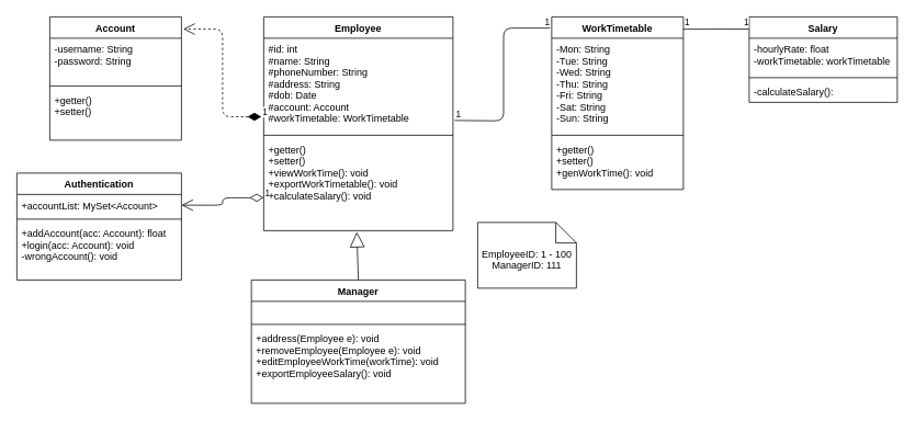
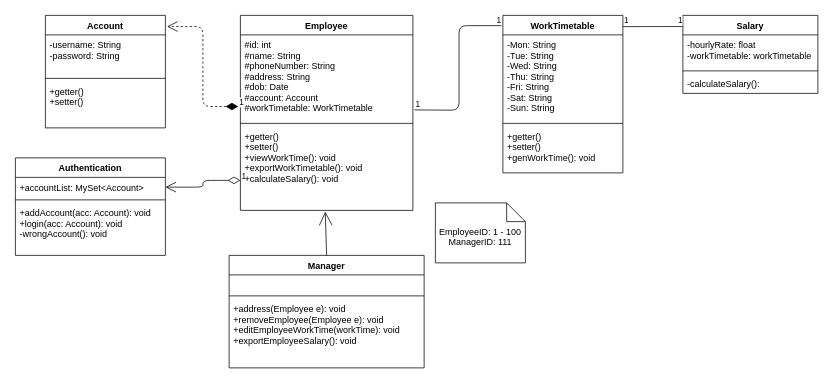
  <mxCell id="0" />
  <mxCell id="1" parent="0" />
  <mxCell id="2" value="Employee" style="swimlane;fontStyle=1;align=center;verticalAlign=top;childLayout=stackLayout;horizontal=1;startSize=26;horizontalStack=0;resizeParent=1;resizeParentMax=0;resizeLast=0;collapsible=1;marginBottom=0;" parent="1" vertex="1"><mxGeometry x="320" y="20" width="230" height="260" as="geometry" /></mxCell>
  <mxCell id="3" value="#id: int&#10;#name: String &#10;#phoneNumber: String &#10;#address: String &#10;#dob: Date &#10;#account: Account&#10;#workTimetable: WorkTimetable&#10;&#10;&#10;&#10;" style="text;strokeColor=none;fillColor=none;align=left;verticalAlign=top;spacingLeft=4;spacingRight=4;overflow=hidden;rotatable=0;points=[[0,0.5],[1,0.5]];portConstraint=eastwest;labelBackgroundColor=#ffffff;" parent="2" vertex="1"><mxGeometry y="26" width="230" height="114" as="geometry" /></mxCell>
  <mxCell id="4" value="" style="line;strokeWidth=1;fillColor=none;align=left;verticalAlign=middle;spacingTop=-1;spacingLeft=3;spacingRight=3;rotatable=0;labelPosition=right;points=[];portConstraint=eastwest;" parent="2" vertex="1"><mxGeometry y="140" width="230" height="8" as="geometry" /></mxCell>
  <mxCell id="5" value="+getter()&#10;+setter()&#10;+viewWorkTime(): void&#10;+exportWorkTimetable(): void&#10;+calculateSalary(): void&#10;" style="text;strokeColor=none;fillColor=none;align=left;verticalAlign=top;spacingLeft=4;spacingRight=4;overflow=hidden;rotatable=0;points=[[0,0.5],[1,0.5]];portConstraint=eastwest;" parent="2" vertex="1"><mxGeometry y="148" width="230" height="112" as="geometry" /></mxCell>
  <mxCell id="6" value="Manager" style="swimlane;fontStyle=1;align=center;verticalAlign=top;childLayout=stackLayout;horizontal=1;startSize=26;horizontalStack=0;resizeParent=1;resizeParentMax=0;resizeLast=0;collapsible=1;marginBottom=0;" parent="1" vertex="1"><mxGeometry x="305" y="340" width="260" height="150" as="geometry" /></mxCell>
  <mxCell id="7" value=" " style="text;strokeColor=none;fillColor=none;align=left;verticalAlign=top;spacingLeft=4;spacingRight=4;overflow=hidden;rotatable=0;points=[[0,0.5],[1,0.5]];portConstraint=eastwest;" parent="6" vertex="1"><mxGeometry y="26" width="260" height="24" as="geometry" /></mxCell>
  <mxCell id="8" value="" style="line;strokeWidth=1;fillColor=none;align=left;verticalAlign=middle;spacingTop=-1;spacingLeft=3;spacingRight=3;rotatable=0;labelPosition=right;points=[];portConstraint=eastwest;" parent="6" vertex="1"><mxGeometry y="50" width="260" height="8" as="geometry" /></mxCell>
  <mxCell id="9" value="+address(Employee e): void&#10;+removeEmployee(Employee e): void&#10;+editEmployeeWorkTime(workTime): void&#10;+exportEmployeeSalary(): void&#10;" style="text;strokeColor=none;fillColor=none;align=left;verticalAlign=top;spacingLeft=4;spacingRight=4;overflow=hidden;rotatable=0;points=[[0,0.5],[1,0.5]];portConstraint=eastwest;" parent="6" vertex="1"><mxGeometry y="58" width="260" height="92" as="geometry" /></mxCell>
- <mxCell id="10" value="" style="endArrow=block;endSize=16;endFill=0;html=1;exitX=0.5;exitY=0;exitDx=0;exitDy=0;entryX=0.492;entryY=1.016;entryDx=0;entryDy=0;entryPerimeter=0;" parent="1" source="6" target="5" edge="1"><mxGeometry width="160" relative="1" as="geometry"><mxPoint x="280" y="350" as="sourcePoint" /><mxPoint x="250.32" y="271.472" as="targetPoint" /></mxGeometry></mxCell>
+ <mxCell id="10" value="" style="endArrow=open;endSize=16;endFill=0;html=1;exitX=0.5;exitY=0;exitDx=0;exitDy=0;entryX=0.492;entryY=1.016;entryDx=0;entryDy=0;entryPerimeter=0;" parent="1" source="6" target="5" edge="1"><mxGeometry width="160" relative="1" as="geometry"><mxPoint x="280" y="350" as="sourcePoint" /><mxPoint x="250.32" y="271.472" as="targetPoint" /></mxGeometry></mxCell>
  <mxCell id="11" value="WorkTimetable" style="swimlane;fontStyle=1;align=center;verticalAlign=top;childLayout=stackLayout;horizontal=1;startSize=26;horizontalStack=0;resizeParent=1;resizeParentMax=0;resizeLast=0;collapsible=1;marginBottom=0;labelBackgroundColor=#ffffff;" parent="1" vertex="1"><mxGeometry x="670" y="20" width="160" height="210" as="geometry" /></mxCell>
  <mxCell id="12" value="-Mon: String&#10;-Tue: String&#10;-Wed: String&#10;-Thu: String&#10;-Fri: String&#10;-Sat: String&#10;-Sun: String&#10;" style="text;strokeColor=none;fillColor=none;align=left;verticalAlign=top;spacingLeft=4;spacingRight=4;overflow=hidden;rotatable=0;points=[[0,0.5],[1,0.5]];portConstraint=eastwest;" parent="11" vertex="1"><mxGeometry y="26" width="160" height="114" as="geometry" /></mxCell>
  <mxCell id="13" value="" style="line;strokeWidth=1;fillColor=none;align=left;verticalAlign=middle;spacingTop=-1;spacingLeft=3;spacingRight=3;rotatable=0;labelPosition=right;points=[];portConstraint=eastwest;" parent="11" vertex="1"><mxGeometry y="140" width="160" height="8" as="geometry" /></mxCell>
  <mxCell id="14" value="+getter()&#10;+setter()&#10;+genWorkTime(): void&#10;" style="text;strokeColor=none;fillColor=none;align=left;verticalAlign=top;spacingLeft=4;spacingRight=4;overflow=hidden;rotatable=0;points=[[0,0.5],[1,0.5]];portConstraint=eastwest;" parent="11" vertex="1"><mxGeometry y="148" width="160" height="62" as="geometry" /></mxCell>
  <mxCell id="15" value="Account" style="swimlane;fontStyle=1;align=center;verticalAlign=top;childLayout=stackLayout;horizontal=1;startSize=26;horizontalStack=0;resizeParent=1;resizeParentMax=0;resizeLast=0;collapsible=1;marginBottom=0;" parent="1" vertex="1"><mxGeometry x="60" y="20" width="160" height="150" as="geometry" /></mxCell>
  <mxCell id="16" value="-username: String&#10;-password: String&#10;" style="text;strokeColor=none;fillColor=none;align=left;verticalAlign=top;spacingLeft=4;spacingRight=4;overflow=hidden;rotatable=0;points=[[0,0.5],[1,0.5]];portConstraint=eastwest;" parent="15" vertex="1"><mxGeometry y="26" width="160" height="54" as="geometry" /></mxCell>
  <mxCell id="17" value="" style="line;strokeWidth=1;fillColor=none;align=left;verticalAlign=middle;spacingTop=-1;spacingLeft=3;spacingRight=3;rotatable=0;labelPosition=right;points=[];portConstraint=eastwest;" parent="15" vertex="1"><mxGeometry y="80" width="160" height="8" as="geometry" /></mxCell>
  <mxCell id="18" value="+getter()&#10;+setter()&#10;" style="text;strokeColor=none;fillColor=none;align=left;verticalAlign=top;spacingLeft=4;spacingRight=4;overflow=hidden;rotatable=0;points=[[0,0.5],[1,0.5]];portConstraint=eastwest;" parent="15" vertex="1"><mxGeometry y="88" width="160" height="62" as="geometry" /></mxCell>
  <mxCell id="19" value="&lt;div&gt;EmployeeID: 1 - 100&lt;/div&gt;&lt;div&gt;ManagerID: 111&lt;br&gt;&lt;/div&gt;" style="shape=note2;boundedLbl=1;whiteSpace=wrap;html=1;size=25;verticalAlign=top;align=center;" parent="1" vertex="1"><mxGeometry x="580" y="270" width="120" height="80" as="geometry" /></mxCell>
  <mxCell id="20" value="1" style="endArrow=open;html=1;endSize=12;startArrow=diamondThin;startSize=14;startFill=1;edgeStyle=orthogonalEdgeStyle;align=left;verticalAlign=bottom;entryX=1.014;entryY=0.099;entryDx=0;entryDy=0;entryPerimeter=0;exitX=-0.012;exitY=0.838;exitDx=0;exitDy=0;exitPerimeter=0;dashed=1;" parent="1" source="3" target="15" edge="1"><mxGeometry x="-1" y="3" relative="1" as="geometry"><mxPoint x="260" y="77" as="sourcePoint" /><mxPoint x="300" y="200" as="targetPoint" /></mxGeometry></mxCell>
  <mxCell id="21" value="" style="endArrow=none;html=1;edgeStyle=orthogonalEdgeStyle;entryX=-0.012;entryY=0.065;entryDx=0;entryDy=0;entryPerimeter=0;" parent="1" target="11" edge="1"><mxGeometry relative="1" as="geometry"><mxPoint x="552" y="146" as="sourcePoint" /><mxPoint x="620" y="210" as="targetPoint" /></mxGeometry></mxCell>
  <mxCell id="22" value="1" style="edgeLabel;resizable=0;html=1;align=left;verticalAlign=bottom;" parent="21" connectable="0" vertex="1"><mxGeometry x="-1" relative="1" as="geometry" /></mxCell>
  <mxCell id="23" value="1" style="edgeLabel;resizable=0;html=1;align=right;verticalAlign=bottom;" parent="21" connectable="0" vertex="1"><mxGeometry x="1" relative="1" as="geometry" /></mxCell>
  <mxCell id="24" value="Salary" style="swimlane;fontStyle=1;align=center;verticalAlign=top;childLayout=stackLayout;horizontal=1;startSize=26;horizontalStack=0;resizeParent=1;resizeParentMax=0;resizeLast=0;collapsible=1;marginBottom=0;" parent="1" vertex="1"><mxGeometry x="910" y="20" width="180" height="104" as="geometry" /></mxCell>
  <mxCell id="25" value="-hourlyRate: float&#10;-workTimetable: workTimetable&#10;" style="text;strokeColor=none;fillColor=none;align=left;verticalAlign=top;spacingLeft=4;spacingRight=4;overflow=hidden;rotatable=0;points=[[0,0.5],[1,0.5]];portConstraint=eastwest;" parent="24" vertex="1"><mxGeometry y="26" width="180" height="44" as="geometry" /></mxCell>
  <mxCell id="26" value="" style="line;strokeWidth=1;fillColor=none;align=left;verticalAlign=middle;spacingTop=-1;spacingLeft=3;spacingRight=3;rotatable=0;labelPosition=right;points=[];portConstraint=eastwest;" parent="24" vertex="1"><mxGeometry y="70" width="180" height="8" as="geometry" /></mxCell>
  <mxCell id="27" value="-calculateSalary():" style="text;strokeColor=none;fillColor=none;align=left;verticalAlign=top;spacingLeft=4;spacingRight=4;overflow=hidden;rotatable=0;points=[[0,0.5],[1,0.5]];portConstraint=eastwest;" parent="24" vertex="1"><mxGeometry y="78" width="180" height="26" as="geometry" /></mxCell>
  <mxCell id="28" value="" style="endArrow=none;html=1;entryX=-0.002;entryY=0.143;entryDx=0;entryDy=0;entryPerimeter=0;" parent="1" target="24" edge="1"><mxGeometry relative="1" as="geometry"><mxPoint x="830" y="35" as="sourcePoint" /><mxPoint x="990" y="280" as="targetPoint" /></mxGeometry></mxCell>
  <mxCell id="29" value="1" style="edgeLabel;resizable=0;html=1;align=left;verticalAlign=bottom;" parent="28" connectable="0" vertex="1"><mxGeometry x="-1" relative="1" as="geometry" /></mxCell>
  <mxCell id="30" value="1" style="edgeLabel;resizable=0;html=1;align=right;verticalAlign=bottom;" parent="28" connectable="0" vertex="1"><mxGeometry x="1" relative="1" as="geometry" /></mxCell>
  <mxCell id="31" value="Authentication" style="swimlane;fontStyle=1;align=center;verticalAlign=top;childLayout=stackLayout;horizontal=1;startSize=26;horizontalStack=0;resizeParent=1;resizeParentMax=0;resizeLast=0;collapsible=1;marginBottom=0;" vertex="1" parent="1"><mxGeometry x="20" y="210" width="200" height="130" as="geometry" /></mxCell>
  <mxCell id="32" value="+accountList: MySet&lt;Account&gt;" style="text;strokeColor=none;fillColor=none;align=left;verticalAlign=top;spacingLeft=4;spacingRight=4;overflow=hidden;rotatable=0;points=[[0,0.5],[1,0.5]];portConstraint=eastwest;" vertex="1" parent="31"><mxGeometry y="26" width="200" height="26" as="geometry" /></mxCell>
  <mxCell id="33" value="" style="line;strokeWidth=1;fillColor=none;align=left;verticalAlign=middle;spacingTop=-1;spacingLeft=3;spacingRight=3;rotatable=0;labelPosition=right;points=[];portConstraint=eastwest;" vertex="1" parent="31"><mxGeometry y="52" width="200" height="8" as="geometry" /></mxCell>
- <mxCell id="34" value="+addAccount(acc: Account): float&#10;+login(acc: Account): void&#10;-wrongAccount(): void&#10;" style="text;strokeColor=none;fillColor=none;align=left;verticalAlign=top;spacingLeft=4;spacingRight=4;overflow=hidden;rotatable=0;points=[[0,0.5],[1,0.5]];portConstraint=eastwest;" vertex="1" parent="31"><mxGeometry y="60" width="200" height="70" as="geometry" /></mxCell>
+ <mxCell id="34" value="+addAccount(acc: Account): void&#10;+login(acc: Account): void&#10;-wrongAccount(): void&#10;" style="text;strokeColor=none;fillColor=none;align=left;verticalAlign=top;spacingLeft=4;spacingRight=4;overflow=hidden;rotatable=0;points=[[0,0.5],[1,0.5]];portConstraint=eastwest;" vertex="1" parent="31"><mxGeometry y="60" width="200" height="70" as="geometry" /></mxCell>
  <mxCell id="35" value="1" style="endArrow=open;html=1;endSize=12;startArrow=diamondThin;startSize=14;startFill=0;edgeStyle=orthogonalEdgeStyle;align=left;verticalAlign=bottom;exitX=0;exitY=0.643;exitDx=0;exitDy=0;exitPerimeter=0;entryX=1;entryY=0.5;entryDx=0;entryDy=0;" edge="1" parent="1" source="5" target="32"><mxGeometry x="-1" y="3" relative="1" as="geometry"><mxPoint x="470" y="250" as="sourcePoint" /><mxPoint x="630" y="250" as="targetPoint" /></mxGeometry></mxCell>
